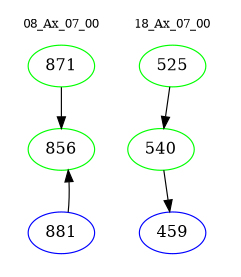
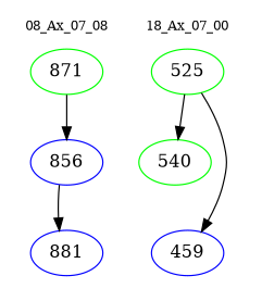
  digraph {
    node [color=green]
    edge [color=black]
    n1 [label=871]
-   n2 [label=856]
+   n2 [color=blue label=856]
    n3 [color=blue label=881]
    n4 [label=525]
    n5 [label=540]
    n6 [color=blue label=459]
    subgraph cluster_1 {
      color=white
      fontsize=10
-     label="08_Ax_07_00"
+     label="08_Ax_07_08"
      n1
      n2
      n3
    }
    subgraph cluster_2 {
      color=white
      fontsize=10
      label="18_Ax_07_00"
      n4
      n5
      n6
    }
    n1 -> n2
-   n3 -> n2
+   n2 -> n3
    n4 -> n5
-   n5 -> n6
+   n4 -> n6
  }
